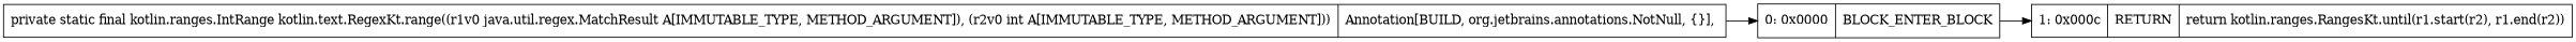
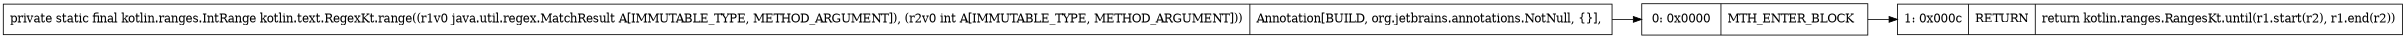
  digraph {
    rankdir=LR
    fontname="DejaVu Serif"
    node [shape=record fontname="DejaVu Serif"]
    edge [fontname="DejaVu Serif"]
-   n1 [label="{0\:\ 0x0000|BLOCK_ENTER_BLOCK\l}"]
+   n1 [label="{0\:\ 0x0000|MTH_ENTER_BLOCK\l}"]
    n2 [label="{1\:\ 0x000c|RETURN\l|return kotlin.ranges.RangesKt.until(r1.start(r2), r1.end(r2))\l}"]
    n3 [label="{private static final kotlin.ranges.IntRange kotlin.text.RegexKt.range((r1v0 java.util.regex.MatchResult A[IMMUTABLE_TYPE, METHOD_ARGUMENT]), (r2v0 int A[IMMUTABLE_TYPE, METHOD_ARGUMENT]))  | Annotation[BUILD, org.jetbrains.annotations.NotNull, \{\}], \l}"]
    n1 -> n2
    n3 -> n1
  }
